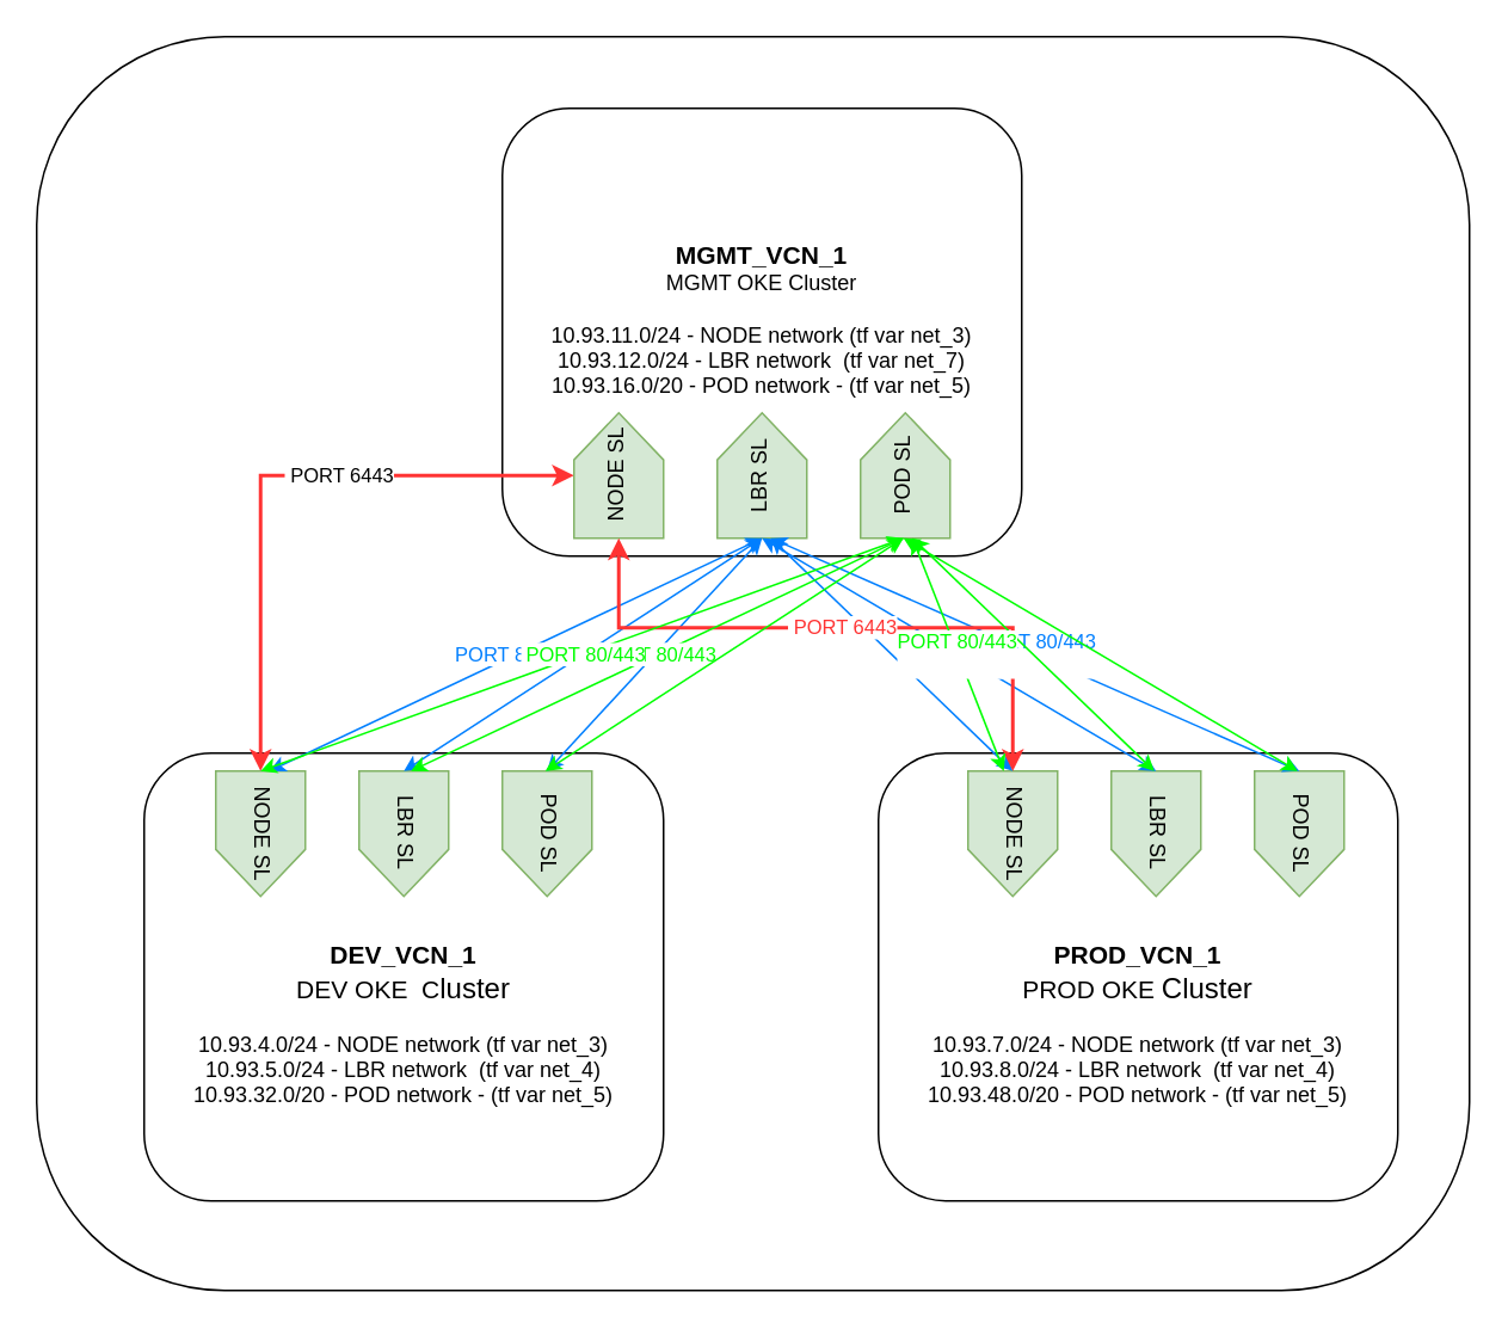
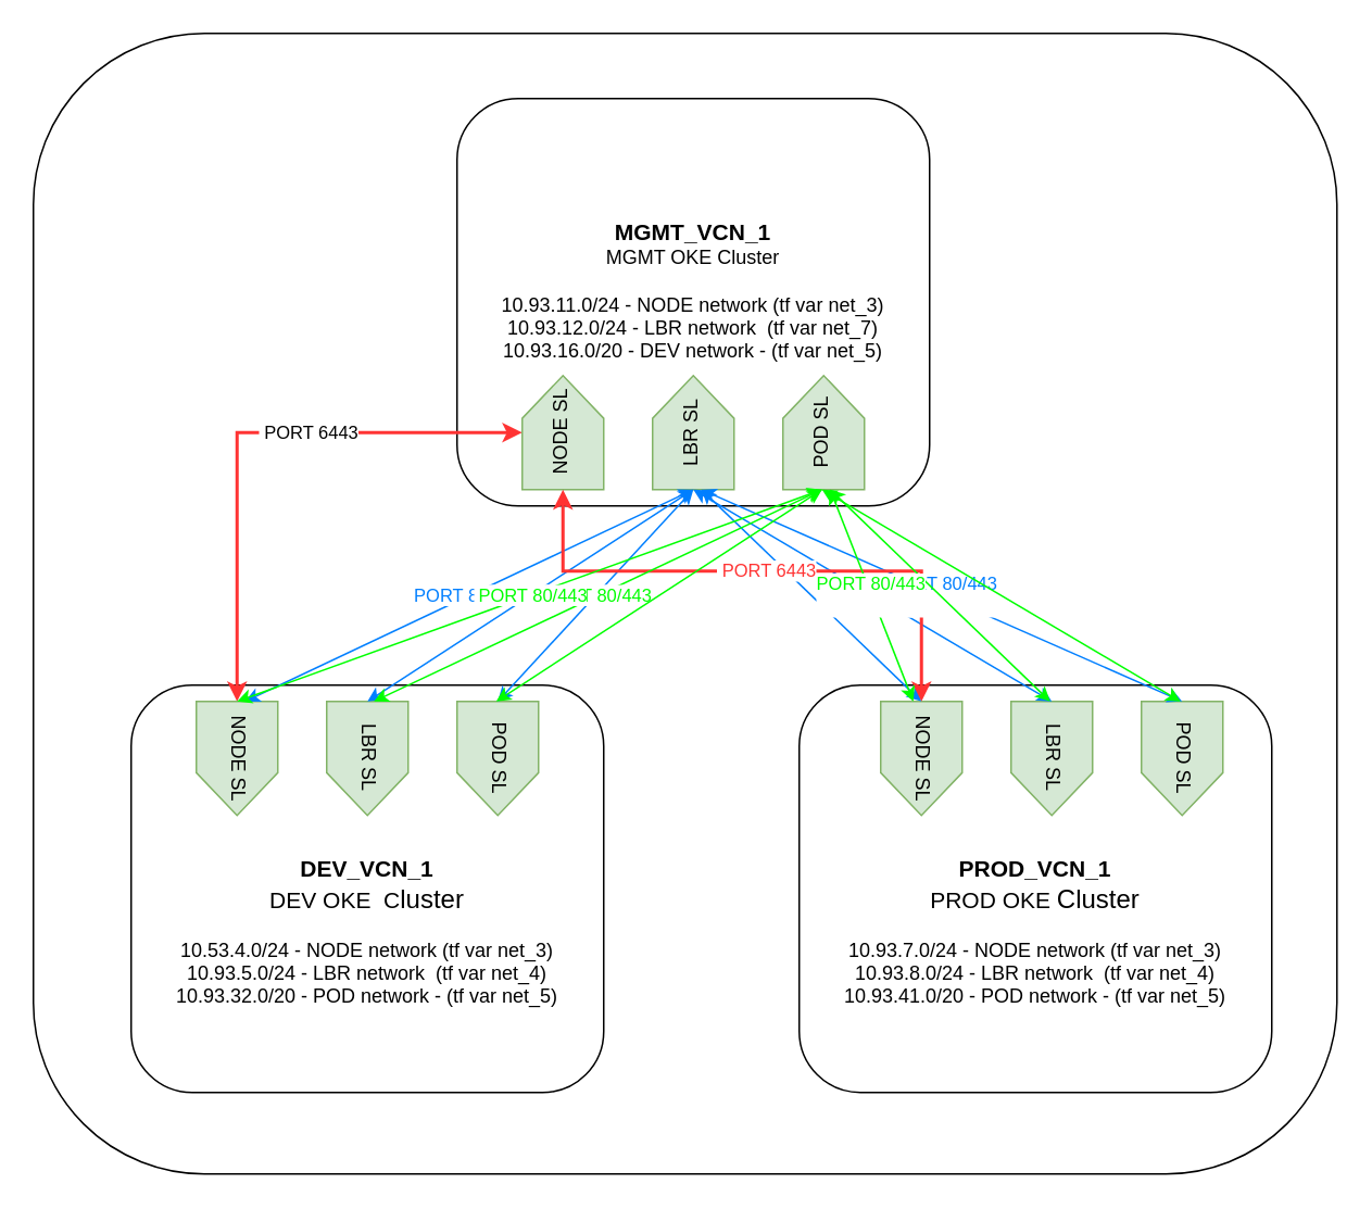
  <mxCell id="0" />
  <mxCell id="1" parent="0" />
- <mxCell id="2" value="&lt;span style=&quot;font-size: 14px;&quot;&gt;&lt;b&gt;MGMT_VCN_1&lt;br&gt;&lt;/b&gt;&lt;/span&gt;MGMT OKE Cluster&lt;br&gt;&lt;br&gt;10.93.11.0/24 - NODE network (tf var net_3)&lt;br&gt;&lt;div&gt;10.93.12.0/24 - LBR network&amp;nbsp; (tf var net_7)&lt;br&gt;&lt;div&gt;10.93.16.0/20 - POD network - (tf var net_5)&lt;/div&gt;&lt;div&gt;&lt;br&gt;&lt;/div&gt;&lt;/div&gt;" style="rounded=1;whiteSpace=wrap;html=1;fillColor=none;gradientColor=default;" vertex="1" parent="1"><mxGeometry x="280" y="60" width="290" height="250" as="geometry" /></mxCell>
- <mxCell id="3" value="&lt;div&gt;&lt;font style=&quot;font-size: 14px;&quot;&gt;&lt;b&gt;&lt;br&gt;&lt;/b&gt;&lt;/font&gt;&lt;/div&gt;&lt;font style=&quot;font-size: 14px;&quot;&gt;&lt;div style=&quot;font-weight: bold;&quot;&gt;&lt;font style=&quot;font-size: 14px;&quot;&gt;&lt;b&gt;&lt;br&gt;&lt;/b&gt;&lt;/font&gt;&lt;/div&gt;&lt;div style=&quot;font-weight: bold;&quot;&gt;&lt;font style=&quot;font-size: 14px;&quot;&gt;&lt;b&gt;&lt;br&gt;&lt;/b&gt;&lt;/font&gt;&lt;/div&gt;&lt;div style=&quot;font-weight: bold;&quot;&gt;&lt;font style=&quot;font-size: 14px;&quot;&gt;&lt;b&gt;&lt;br&gt;&lt;/b&gt;&lt;/font&gt;&lt;/div&gt;&lt;b&gt;DEV_VCN_1&lt;/b&gt;&lt;br&gt;DEV OKE&amp;nbsp; C&lt;/font&gt;&lt;span style=&quot;font-size: medium; background-color: initial;&quot;&gt;luster&lt;/span&gt;&lt;div&gt;&lt;br&gt;&lt;/div&gt;&lt;div&gt;10.93.4.0/24 - NODE network (tf var net_3)&lt;br&gt;&lt;div&gt;10.93.5.0/24 - LBR network&amp;nbsp; (tf var net_4)&lt;br&gt;&lt;div&gt;10.93.32.0/20 - POD network - (tf var net_5)&lt;/div&gt;&lt;div&gt;&lt;br&gt;&lt;/div&gt;&lt;/div&gt;&lt;/div&gt;" style="rounded=1;whiteSpace=wrap;html=1;fillColor=none;gradientColor=default;" vertex="1" parent="1"><mxGeometry x="80" y="420" width="290" height="250" as="geometry" /></mxCell>
- <mxCell id="4" value="&lt;font style=&quot;font-size: 14px;&quot;&gt;&lt;br&gt;&lt;br&gt;&lt;br&gt;&lt;br&gt;&lt;b&gt;PROD_VCN_1&lt;/b&gt;&lt;br&gt;PROD OKE&amp;nbsp;&lt;/font&gt;&lt;span style=&quot;background-color: initial;&quot;&gt;&lt;font style=&quot;&quot; size=&quot;3&quot;&gt;Cluster&lt;/font&gt;&lt;/span&gt;&lt;div&gt;&lt;br&gt;10.93.7.0/24 - NODE network (tf var net_3)&lt;br&gt;&lt;div&gt;10.93.8.0/24 - LBR network&amp;nbsp; (tf var net_4)&lt;br&gt;&lt;div&gt;10.93.48.0/20 - POD network - (tf var net_5)&lt;/div&gt;&lt;div&gt;&lt;br&gt;&lt;/div&gt;&lt;/div&gt;&lt;/div&gt;" style="rounded=1;whiteSpace=wrap;html=1;fillColor=none;gradientColor=default;" vertex="1" parent="1"><mxGeometry x="490" y="420" width="290" height="250" as="geometry" /></mxCell>
+ <mxCell id="2" value="&lt;span style=&quot;font-size: 14px;&quot;&gt;&lt;b&gt;MGMT_VCN_1&lt;br&gt;&lt;/b&gt;&lt;/span&gt;MGMT OKE Cluster&lt;br&gt;&lt;br&gt;10.93.11.0/24 - NODE network (tf var net_3)&lt;br&gt;&lt;div&gt;10.93.12.0/24 - LBR network&amp;nbsp; (tf var net_7)&lt;br&gt;&lt;div&gt;10.93.16.0/20 - DEV network - (tf var net_5)&lt;/div&gt;&lt;div&gt;&lt;br&gt;&lt;/div&gt;&lt;/div&gt;" style="rounded=1;whiteSpace=wrap;html=1;fillColor=none;gradientColor=default;" vertex="1" parent="1"><mxGeometry x="280" y="60" width="290" height="250" as="geometry" /></mxCell>
+ <mxCell id="3" value="&lt;div&gt;&lt;font style=&quot;font-size: 14px;&quot;&gt;&lt;b&gt;&lt;br&gt;&lt;/b&gt;&lt;/font&gt;&lt;/div&gt;&lt;font style=&quot;font-size: 14px;&quot;&gt;&lt;div style=&quot;font-weight: bold;&quot;&gt;&lt;font style=&quot;font-size: 14px;&quot;&gt;&lt;b&gt;&lt;br&gt;&lt;/b&gt;&lt;/font&gt;&lt;/div&gt;&lt;div style=&quot;font-weight: bold;&quot;&gt;&lt;font style=&quot;font-size: 14px;&quot;&gt;&lt;b&gt;&lt;br&gt;&lt;/b&gt;&lt;/font&gt;&lt;/div&gt;&lt;div style=&quot;font-weight: bold;&quot;&gt;&lt;font style=&quot;font-size: 14px;&quot;&gt;&lt;b&gt;&lt;br&gt;&lt;/b&gt;&lt;/font&gt;&lt;/div&gt;&lt;b&gt;DEV_VCN_1&lt;/b&gt;&lt;br&gt;DEV OKE&amp;nbsp; C&lt;/font&gt;&lt;span style=&quot;font-size: medium; background-color: initial;&quot;&gt;luster&lt;/span&gt;&lt;div&gt;&lt;br&gt;&lt;/div&gt;&lt;div&gt;10.53.4.0/24 - NODE network (tf var net_3)&lt;br&gt;&lt;div&gt;10.93.5.0/24 - LBR network&amp;nbsp; (tf var net_4)&lt;br&gt;&lt;div&gt;10.93.32.0/20 - POD network - (tf var net_5)&lt;/div&gt;&lt;div&gt;&lt;br&gt;&lt;/div&gt;&lt;/div&gt;&lt;/div&gt;" style="rounded=1;whiteSpace=wrap;html=1;fillColor=none;gradientColor=default;" vertex="1" parent="1"><mxGeometry x="80" y="420" width="290" height="250" as="geometry" /></mxCell>
+ <mxCell id="4" value="&lt;font style=&quot;font-size: 14px;&quot;&gt;&lt;br&gt;&lt;br&gt;&lt;br&gt;&lt;br&gt;&lt;b&gt;PROD_VCN_1&lt;/b&gt;&lt;br&gt;PROD OKE&amp;nbsp;&lt;/font&gt;&lt;span style=&quot;background-color: initial;&quot;&gt;&lt;font style=&quot;&quot; size=&quot;3&quot;&gt;Cluster&lt;/font&gt;&lt;/span&gt;&lt;div&gt;&lt;br&gt;10.93.7.0/24 - NODE network (tf var net_3)&lt;br&gt;&lt;div&gt;10.93.8.0/24 - LBR network&amp;nbsp; (tf var net_4)&lt;br&gt;&lt;div&gt;10.93.41.0/20 - POD network - (tf var net_5)&lt;/div&gt;&lt;div&gt;&lt;br&gt;&lt;/div&gt;&lt;/div&gt;&lt;/div&gt;" style="rounded=1;whiteSpace=wrap;html=1;fillColor=none;gradientColor=default;" vertex="1" parent="1"><mxGeometry x="490" y="420" width="290" height="250" as="geometry" /></mxCell>
  <mxCell id="5" style="edgeStyle=orthogonalEdgeStyle;rounded=0;orthogonalLoop=1;jettySize=auto;html=1;entryX=0.5;entryY=0;entryDx=0;entryDy=0;endArrow=classic;endFill=1;strokeWidth=2;strokeColor=#FF3333;startArrow=classic;startFill=1;fontColor=#FF3333;" edge="1" parent="1" source="7" target="10"><mxGeometry relative="1" as="geometry" /></mxCell>
  <mxCell id="6" value="&amp;nbsp;PORT 6443" style="edgeLabel;html=1;align=center;verticalAlign=middle;resizable=0;points=[];" vertex="1" connectable="0" parent="5"><mxGeometry x="-0.22" y="-1" relative="1" as="geometry"><mxPoint x="1" as="offset" /></mxGeometry></mxCell>
  <mxCell id="7" value="NODE SL" style="shape=offPageConnector;whiteSpace=wrap;html=1;rotation=180;fillColor=#d5e8d4;strokeColor=#82b366;verticalAlign=middle;horizontal=1;textDirection=vertical-lr;" vertex="1" parent="1"><mxGeometry x="320" y="230" width="50" height="70" as="geometry" /></mxCell>
  <mxCell id="8" value="LBR SL" style="shape=offPageConnector;whiteSpace=wrap;html=1;rotation=180;fillColor=#d5e8d4;strokeColor=#82b366;verticalAlign=middle;horizontal=1;textDirection=vertical-lr;" vertex="1" parent="1"><mxGeometry x="400" y="230" width="50" height="70" as="geometry" /></mxCell>
  <mxCell id="9" value="POD SL" style="shape=offPageConnector;whiteSpace=wrap;html=1;rotation=180;fillColor=#d5e8d4;strokeColor=#82b366;verticalAlign=middle;horizontal=1;textDirection=vertical-lr;" vertex="1" parent="1"><mxGeometry x="480" y="230" width="50" height="70" as="geometry" /></mxCell>
  <mxCell id="10" value="NODE SL" style="shape=offPageConnector;whiteSpace=wrap;html=1;rotation=0;fillColor=#d5e8d4;strokeColor=#82b366;verticalAlign=middle;horizontal=1;textDirection=vertical-lr;" vertex="1" parent="1"><mxGeometry x="120" y="430" width="50" height="70" as="geometry" /></mxCell>
  <mxCell id="11" value="LBR SL" style="shape=offPageConnector;whiteSpace=wrap;html=1;rotation=0;fillColor=#d5e8d4;strokeColor=#82b366;verticalAlign=middle;horizontal=1;textDirection=vertical-lr;" vertex="1" parent="1"><mxGeometry x="200" y="430" width="50" height="70" as="geometry" /></mxCell>
  <mxCell id="12" value="POD SL" style="shape=offPageConnector;whiteSpace=wrap;html=1;rotation=0;fillColor=#d5e8d4;strokeColor=#82b366;verticalAlign=middle;horizontal=1;textDirection=vertical-lr;" vertex="1" parent="1"><mxGeometry x="280" y="430" width="50" height="70" as="geometry" /></mxCell>
  <mxCell id="13" value="NODE SL" style="shape=offPageConnector;whiteSpace=wrap;html=1;rotation=0;fillColor=#d5e8d4;strokeColor=#82b366;verticalAlign=middle;horizontal=1;textDirection=vertical-lr;" vertex="1" parent="1"><mxGeometry x="540" y="430" width="50" height="70" as="geometry" /></mxCell>
  <mxCell id="14" value="LBR SL" style="shape=offPageConnector;whiteSpace=wrap;html=1;rotation=0;fillColor=#d5e8d4;strokeColor=#82b366;verticalAlign=middle;horizontal=1;textDirection=vertical-lr;" vertex="1" parent="1"><mxGeometry x="620" y="430" width="50" height="70" as="geometry" /></mxCell>
  <mxCell id="15" value="POD SL" style="shape=offPageConnector;whiteSpace=wrap;html=1;rotation=0;fillColor=#d5e8d4;strokeColor=#82b366;verticalAlign=middle;horizontal=1;textDirection=vertical-lr;" vertex="1" parent="1"><mxGeometry x="700" y="430" width="50" height="70" as="geometry" /></mxCell>
  <mxCell id="16" value="PORT 80/443" style="endArrow=classic;startArrow=classic;html=1;rounded=0;entryX=0.5;entryY=0;entryDx=0;entryDy=0;strokeColor=#007FFF;fontColor=#007FFF;" edge="1" parent="1" target="8"><mxGeometry width="50" height="50" relative="1" as="geometry"><mxPoint x="150" y="430" as="sourcePoint" /><mxPoint x="200" y="380" as="targetPoint" /></mxGeometry></mxCell>
  <mxCell id="17" value="" style="endArrow=classic;startArrow=classic;html=1;rounded=0;entryX=0.5;entryY=0;entryDx=0;entryDy=0;exitX=0.5;exitY=0;exitDx=0;exitDy=0;strokeColor=#007FFF;" edge="1" parent="1" source="11" target="8"><mxGeometry width="50" height="50" relative="1" as="geometry"><mxPoint x="160" y="440" as="sourcePoint" /><mxPoint x="435" y="310" as="targetPoint" /></mxGeometry></mxCell>
  <mxCell id="18" value="&amp;nbsp;PORT 80/443" style="endArrow=classic;startArrow=classic;html=1;rounded=0;entryX=0.5;entryY=0;entryDx=0;entryDy=0;exitX=0.5;exitY=0;exitDx=0;exitDy=0;strokeColor=#007FFF;" edge="1" parent="1" source="12" target="8"><mxGeometry width="50" height="50" relative="1" as="geometry"><mxPoint x="235" y="440" as="sourcePoint" /><mxPoint x="423" y="310" as="targetPoint" /></mxGeometry></mxCell>
  <mxCell id="19" value="" style="endArrow=classic;startArrow=classic;html=1;rounded=0;entryX=0.541;entryY=1.016;entryDx=0;entryDy=0;entryPerimeter=0;exitX=0.5;exitY=0;exitDx=0;exitDy=0;strokeColor=#007FFF;" edge="1" parent="1" source="13"><mxGeometry width="50" height="50" relative="1" as="geometry"><mxPoint x="558.11" y="416" as="sourcePoint" /><mxPoint x="430" y="300" as="targetPoint" /></mxGeometry></mxCell>
  <mxCell id="20" value="" style="endArrow=classic;startArrow=classic;html=1;rounded=0;entryX=0.5;entryY=0;entryDx=0;entryDy=0;exitX=0.5;exitY=0;exitDx=0;exitDy=0;strokeColor=#007FFF;" edge="1" parent="1" source="14" target="8"><mxGeometry width="50" height="50" relative="1" as="geometry"><mxPoint x="575" y="440" as="sourcePoint" /><mxPoint x="447" y="324" as="targetPoint" /></mxGeometry></mxCell>
  <mxCell id="21" value="PORT 80/443&lt;div&gt;&lt;br&gt;&lt;/div&gt;" style="endArrow=classic;startArrow=classic;html=1;rounded=0;exitX=0.5;exitY=0;exitDx=0;exitDy=0;strokeColor=#007FFF;fontColor=#007FFF;" edge="1" parent="1" source="15"><mxGeometry width="50" height="50" relative="1" as="geometry"><mxPoint x="725" y="420" as="sourcePoint" /><mxPoint x="430" y="300" as="targetPoint" /></mxGeometry></mxCell>
  <mxCell id="22" value="&amp;nbsp;PORT 6443" style="edgeStyle=orthogonalEdgeStyle;rounded=0;orthogonalLoop=1;jettySize=auto;html=1;strokeWidth=2;strokeColor=#FF3333;startArrow=classic;startFill=1;fontColor=#FF3333;" edge="1" parent="1" source="7" target="13"><mxGeometry relative="1" as="geometry"><Array as="points"><mxPoint x="345" y="350" /><mxPoint x="565" y="350" /></Array></mxGeometry></mxCell>
  <mxCell id="23" value="PORT 80/443" style="endArrow=classic;startArrow=classic;html=1;rounded=0;entryX=0.5;entryY=0;entryDx=0;entryDy=0;strokeColor=#00FF00;fontColor=#00FF00;" edge="1" parent="1"><mxGeometry width="50" height="50" relative="1" as="geometry"><mxPoint x="229" y="430" as="sourcePoint" /><mxPoint x="504" y="300" as="targetPoint" /></mxGeometry></mxCell>
  <mxCell id="24" value="" style="endArrow=classic;startArrow=classic;html=1;rounded=0;entryX=0.5;entryY=0;entryDx=0;entryDy=0;exitX=0.5;exitY=0;exitDx=0;exitDy=0;strokeColor=#00FF00;" edge="1" parent="1"><mxGeometry width="50" height="50" relative="1" as="geometry"><mxPoint x="304" y="430" as="sourcePoint" /><mxPoint x="504" y="300" as="targetPoint" /></mxGeometry></mxCell>
  <mxCell id="25" value="&amp;nbsp;PORT 80/443" style="endArrow=classic;startArrow=classic;html=1;rounded=0;entryX=0.5;entryY=0;entryDx=0;entryDy=0;strokeColor=#00FF00;exitX=0.5;exitY=0;exitDx=0;exitDy=0;fontColor=#00FF00;" edge="1" parent="1" source="10"><mxGeometry width="50" height="50" relative="1" as="geometry"><mxPoint x="384" y="430" as="sourcePoint" /><mxPoint x="504" y="300" as="targetPoint" /></mxGeometry></mxCell>
  <mxCell id="26" value="" style="endArrow=classic;startArrow=classic;html=1;rounded=0;entryX=0.541;entryY=1.016;entryDx=0;entryDy=0;entryPerimeter=0;exitX=0.5;exitY=0;exitDx=0;exitDy=0;strokeColor=#00FF00;" edge="1" parent="1"><mxGeometry width="50" height="50" relative="1" as="geometry"><mxPoint x="644" y="430" as="sourcePoint" /><mxPoint x="509" y="300" as="targetPoint" /></mxGeometry></mxCell>
  <mxCell id="27" value="" style="endArrow=classic;startArrow=classic;html=1;rounded=0;entryX=0.5;entryY=0;entryDx=0;entryDy=0;exitX=0.5;exitY=0;exitDx=0;exitDy=0;strokeColor=#00FF00;" edge="1" parent="1"><mxGeometry width="50" height="50" relative="1" as="geometry"><mxPoint x="724" y="430" as="sourcePoint" /><mxPoint x="504" y="300" as="targetPoint" /></mxGeometry></mxCell>
  <mxCell id="28" value="PORT 80/443&lt;div&gt;&lt;br&gt;&lt;/div&gt;" style="endArrow=classic;startArrow=classic;html=1;rounded=0;strokeColor=#00FF00;fontColor=#00FF00;" edge="1" parent="1"><mxGeometry width="50" height="50" relative="1" as="geometry"><mxPoint x="560" y="430" as="sourcePoint" /><mxPoint x="509" y="300" as="targetPoint" /></mxGeometry></mxCell>
  <mxCell id="29" value="" style="rounded=1;whiteSpace=wrap;html=1;fillColor=none;" vertex="1" parent="1"><mxGeometry x="20" y="20" width="800" height="700" as="geometry" /></mxCell>
